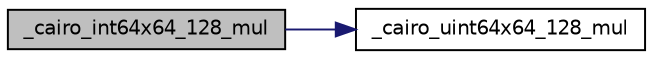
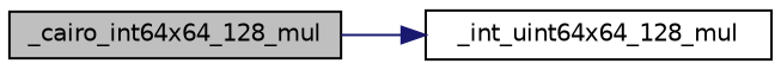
  digraph {
    rankdir=LR
    node [color=black fontname=Helvetica fontsize=10 shape=record style=filled]
    n1 [fillcolor=grey75 fontcolor=black height=0.2 label=_cairo_int64x64_128_mul width=0.4]
-   n2 [fillcolor=white height=0.2 label=_cairo_uint64x64_128_mul width=0.4]
+   n2 [fillcolor=white height=0.2 label=_int_uint64x64_128_mul width=0.4]
    n1 -> n2 [color=midnightblue fontname=Helvetica fontsize=10 labelfontname=Helvetica labelfontsize=10 style=solid]
  }
